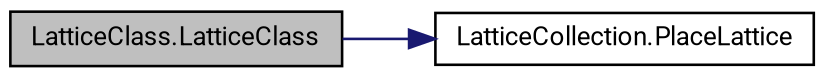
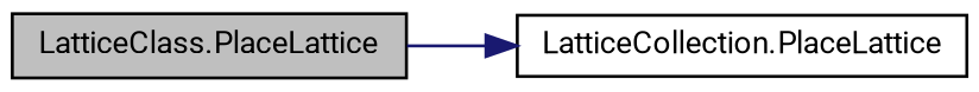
  digraph {
    rankdir=LR
    fontname=Roboto
    node [color=black fontname=Roboto fontsize=10 shape=record style=filled]
-   n1 [fillcolor=grey75 fontcolor=black height=0.2 label="LatticeClass.LatticeClass" width=0.4]
+   n1 [fillcolor=grey75 fontcolor=black height=0.2 label="LatticeClass.PlaceLattice" width=0.4]
    n2 [fillcolor=white height=0.2 label="LatticeCollection.PlaceLattice" width=0.4]
    n1 -> n2 [color=midnightblue fontname=Roboto fontsize=10 labelfontname=Helvetica labelfontsize=10 style=solid]
  }
